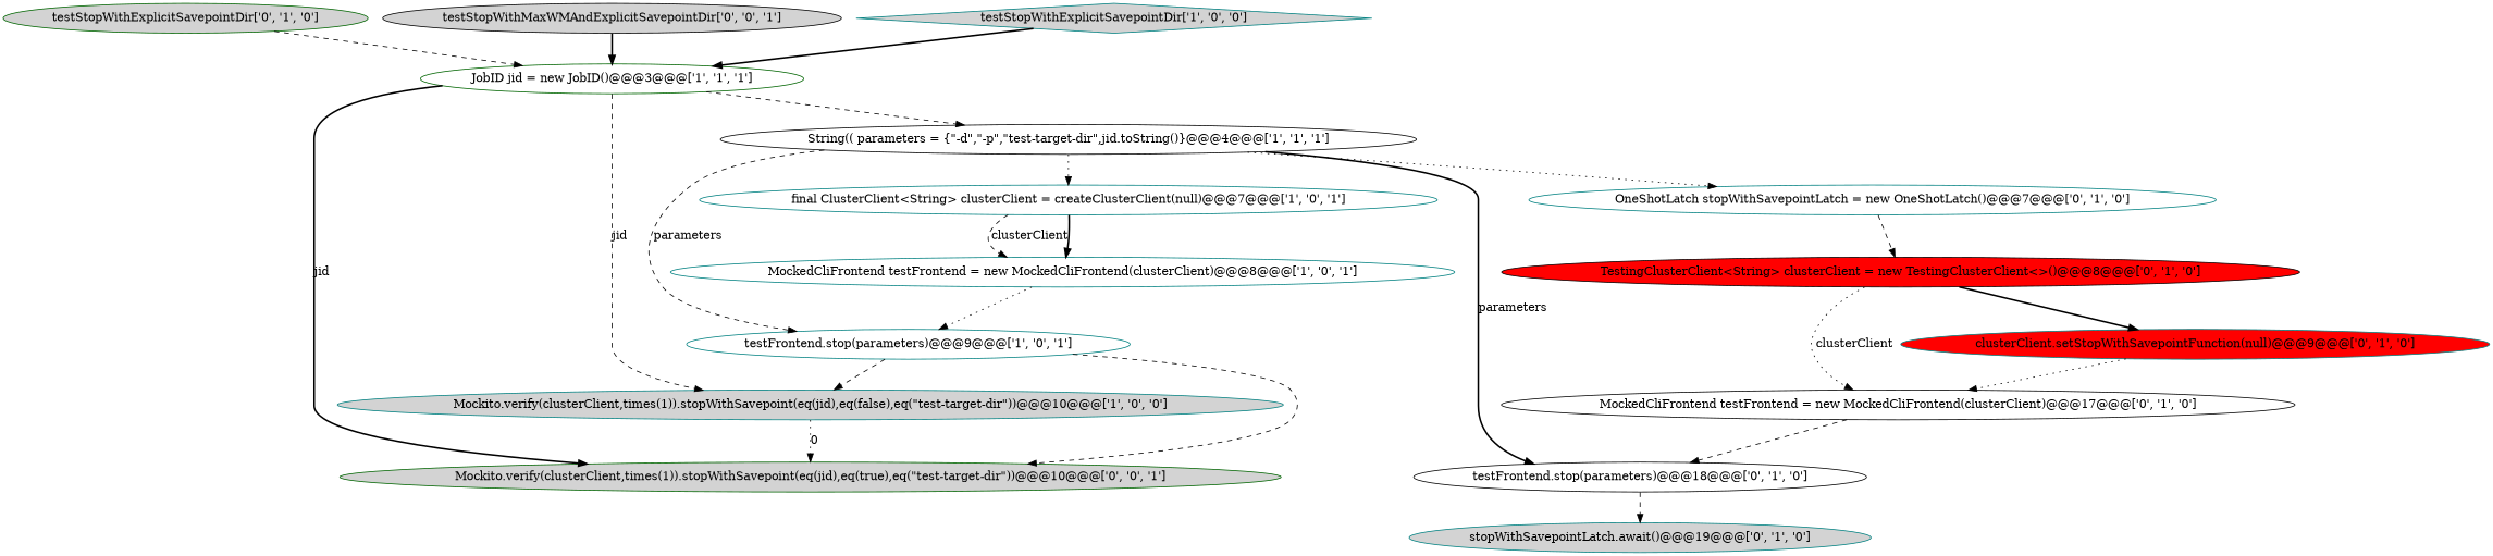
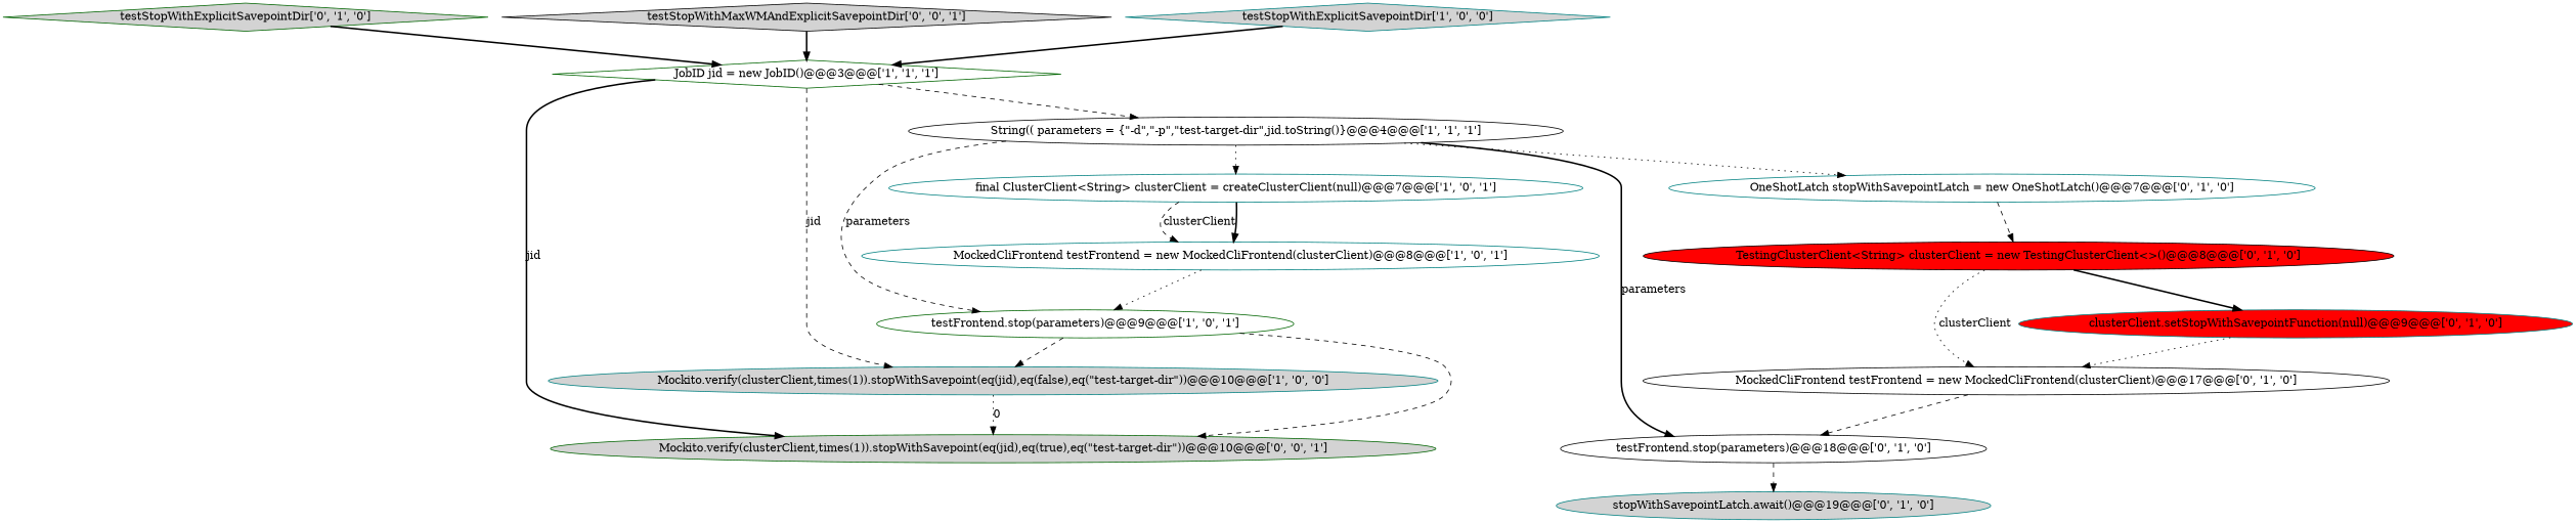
  digraph {
    node [color=teal fillcolor=white shape=ellipse style=filled]
    edge [style=dashed]
-   n1 [color=darkgreen label="JobID jid = new JobID()@@@3@@@['1', '1', '1']"]
+   n1 [color=darkgreen label="JobID jid = new JobID()@@@3@@@['1', '1', '1']" shape=diamond]
    n2 [color=black label="String(( parameters = {\"-d\",\"-p\",\"test-target-dir\",jid.toString()}@@@4@@@['1', '1', '1']"]
    n3 [color=darkgreen fillcolor=lightgray label="Mockito.verify(clusterClient,times(1)).stopWithSavepoint(eq(jid),eq(true),eq(\"test-target-dir\"))@@@10@@@['0', '0', '1']"]
    n4 [fillcolor=lightgray label="Mockito.verify(clusterClient,times(1)).stopWithSavepoint(eq(jid),eq(false),eq(\"test-target-dir\"))@@@10@@@['1', '0', '0']"]
    n5 [color=black label="testFrontend.stop(parameters)@@@18@@@['0', '1', '0']"]
    n6 [label="final ClusterClient<String> clusterClient = createClusterClient(null)@@@7@@@['1', '0', '1']"]
-   n7 [label="testFrontend.stop(parameters)@@@9@@@['1', '0', '1']"]
+   n7 [color=darkgreen label="testFrontend.stop(parameters)@@@9@@@['1', '0', '1']"]
    n8 [label="OneShotLatch stopWithSavepointLatch = new OneShotLatch()@@@7@@@['0', '1', '0']"]
    n9 [fillcolor=lightgray label="stopWithSavepointLatch.await()@@@19@@@['0', '1', '0']"]
    n10 [label="MockedCliFrontend testFrontend = new MockedCliFrontend(clusterClient)@@@8@@@['1', '0', '1']"]
    n11 [color=black fillcolor=red label="TestingClusterClient<String> clusterClient = new TestingClusterClient<>()@@@8@@@['0', '1', '0']"]
-   n12 [color=darkgreen fillcolor=lightgray label="testStopWithExplicitSavepointDir['0', '1', '0']"]
+   n12 [color=darkgreen fillcolor=lightgray label="testStopWithExplicitSavepointDir['0', '1', '0']" shape=diamond]
    n13 [fillcolor=red label="clusterClient.setStopWithSavepointFunction(null)@@@9@@@['0', '1', '0']"]
    n14 [color=black label="MockedCliFrontend testFrontend = new MockedCliFrontend(clusterClient)@@@17@@@['0', '1', '0']"]
-   n15 [color=black fillcolor=lightgray label="testStopWithMaxWMAndExplicitSavepointDir['0', '0', '1']"]
+   n15 [color=black fillcolor=lightgray label="testStopWithMaxWMAndExplicitSavepointDir['0', '0', '1']" shape=diamond]
    n16 [fillcolor=lightgray label="testStopWithExplicitSavepointDir['1', '0', '0']" shape=diamond]
    n1 -> n2
    n1 -> n3 [label=jid style=bold]
    n1 -> n4 [label=jid]
    n2 -> n5 [label=parameters style=bold]
    n2 -> n6 [style=dotted]
    n2 -> n7 [label=parameters]
    n2 -> n8 [style=dotted]
    n4 -> n3 [label=0 style=dotted]
    n5 -> n9
    n6 -> n10 [label=clusterClient]
    n6 -> n10 [style=bold]
    n7 -> n3
    n7 -> n4
    n8 -> n11
    n10 -> n7 [style=dotted]
    n11 -> n13 [style=bold]
    n11 -> n14 [label=clusterClient style=dotted]
-   n12 -> n1
+   n12 -> n1 [style=bold]
    n13 -> n14 [style=dotted]
    n14 -> n5
    n15 -> n1 [style=bold]
    n16 -> n1 [style=bold]
  }
